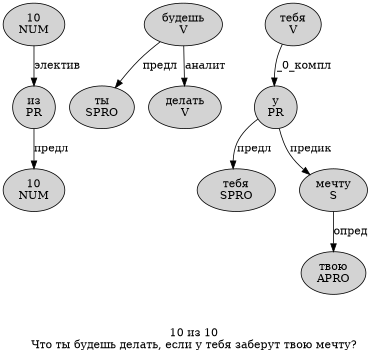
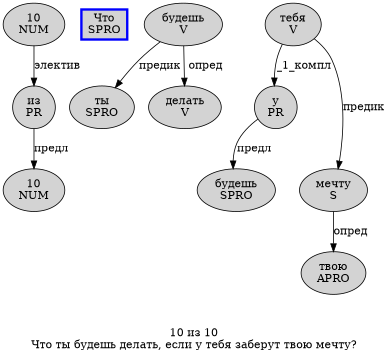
  digraph {
    label="10 из 10\nЧто ты будешь делать, если у тебя заберут твою мечту?"
    node [fillcolor=lightgray penwidth=1 shape=ellipse style=filled]
    n1 [label="10\nNUM"]
    n2 [label="из\nPR"]
    n3 [label="10\nNUM"]
+   n4 [color=blue label="Что\nSPRO" penwidth=3 shape=box]
    n5 [label="ты\nSPRO"]
    n6 [label="будешь\nV"]
    n7 [label="делать\nV"]
    n8 [label="тебя\nV"]
    n9 [label="у\nPR"]
    n10 [label="мечту\nS"]
-   n11 [label="тебя\nSPRO"]
+   n11 [label="будешь\nSPRO"]
    n12 [label="твою\nAPRO"]
    n1 -> n2 [label="электив"]
    n2 -> n3 [label="предл"]
-   n6 -> n5 [label="предл"]
-   n6 -> n7 [label="аналит"]
-   n8 -> n9 [label="_0_компл"]
-   n9 -> n10 [label="предик"]
+   n6 -> n5 [label="предик"]
+   n6 -> n7 [label="опред"]
+   n8 -> n9 [label="_1_компл"]
+   n8 -> n10 [label="предик"]
    n9 -> n11 [label="предл"]
    n10 -> n12 [label="опред"]
  }
